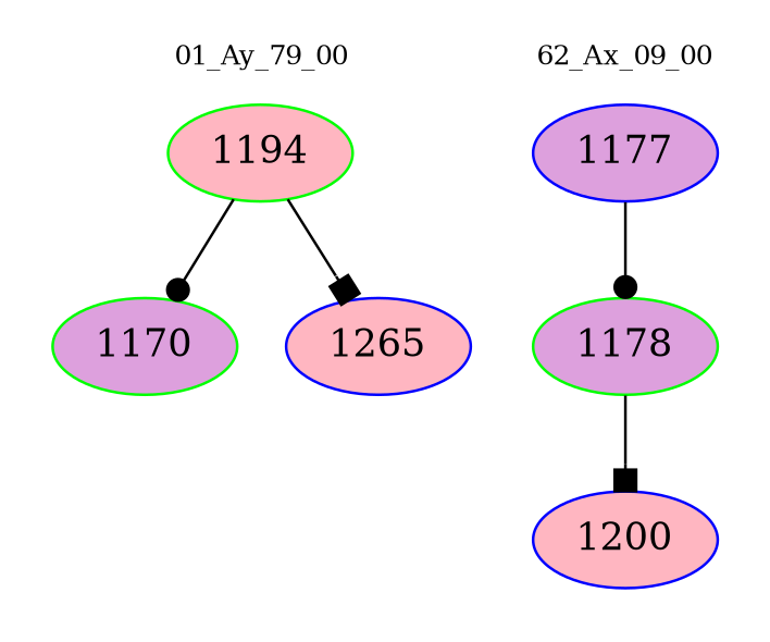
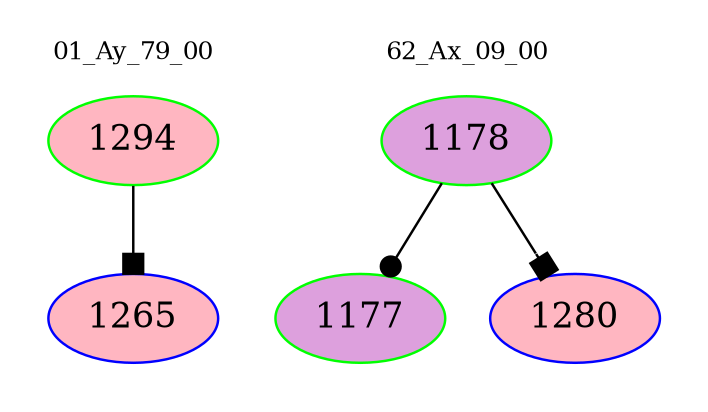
  digraph {
    node [color=green fillcolor=lightpink style=filled]
    edge [arrowhead=dot color=black]
-   n1 [label=1194]
-   n2 [fillcolor=plum label=1170]
+   n1 [label=1294]
    n3 [color=blue label=1265]
    n4 [fillcolor=plum label=1178]
-   n5 [color=blue fillcolor=plum label=1177]
-   n6 [color=blue label=1200]
+   n5 [fillcolor=plum label=1177]
+   n6 [color=blue label=1280]
    subgraph cluster_1 {
      color=white
      fontsize=10
      label="01_Ay_79_00"
      n1
-     n2
      n3
    }
    subgraph cluster_2 {
      color=white
      fontsize=10
      label="62_Ax_09_00"
      n4
      n5
      n6
    }
-   n1 -> n2
    n1 -> n3 [arrowhead=box]
-   n5 -> n4
+   n4 -> n5
    n4 -> n6 [arrowhead=box]
  }
